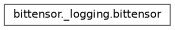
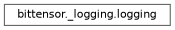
  digraph {
    rankdir=LR
-   n1 [color=grey40 fillcolor=white fontname=Helvetica fontsize=10 height=0.2 label="bittensor._logging.bittensor" shape=box style=filled width=0.4]
+   n1 [color=grey40 fillcolor=white fontname=Helvetica fontsize=10 height=0.2 label="bittensor._logging.logging" shape=box style=filled width=0.4]
  }
